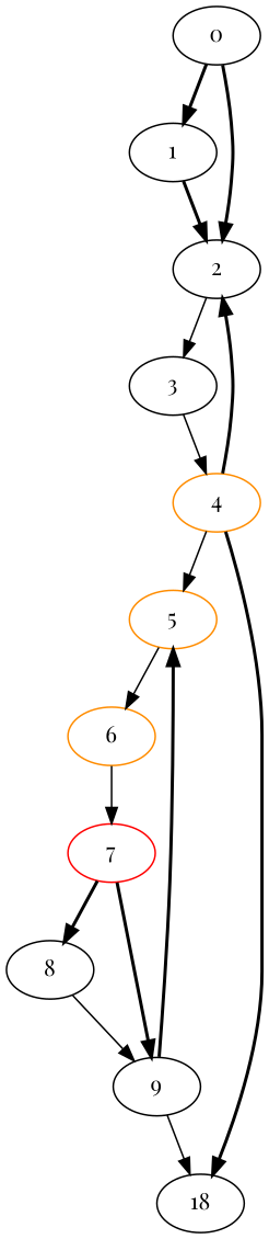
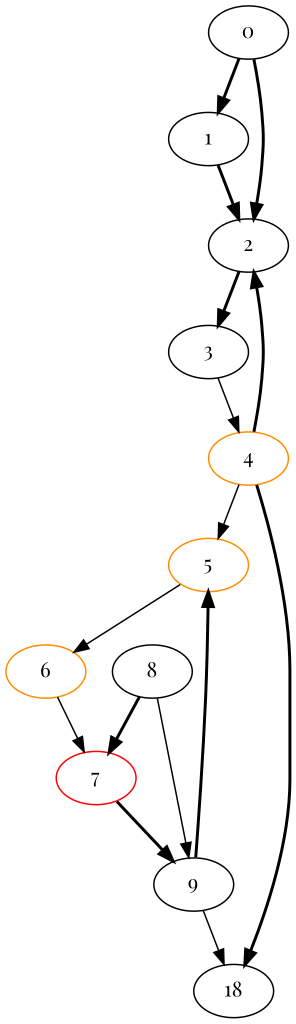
  digraph {
    fontname="Playfair Display"
    node [color=black fontname="Playfair Display"]
    edge [fontname="Playfair Display" style=bold]
    0
    1
    2
    3
    4 [color=darkorange]
    5 [color=darkorange]
    n7 [label=18]
    6 [color=darkorange]
    7 [color=red]
    8
    9
    0 -> 1
    0 -> 2
    1 -> 2
-   2 -> 3 [style=solid]
+   2 -> 3
    3 -> 4 [style=solid]
    4 -> 2
    4 -> 5 [style=solid]
    4 -> n7
    5 -> 6 [style=solid]
    6 -> 7 [style=solid]
-   7 -> 8
+   8 -> 7
    7 -> 9
    8 -> 9 [style=solid]
    9 -> 5
    9 -> n7 [style=solid]
  }
